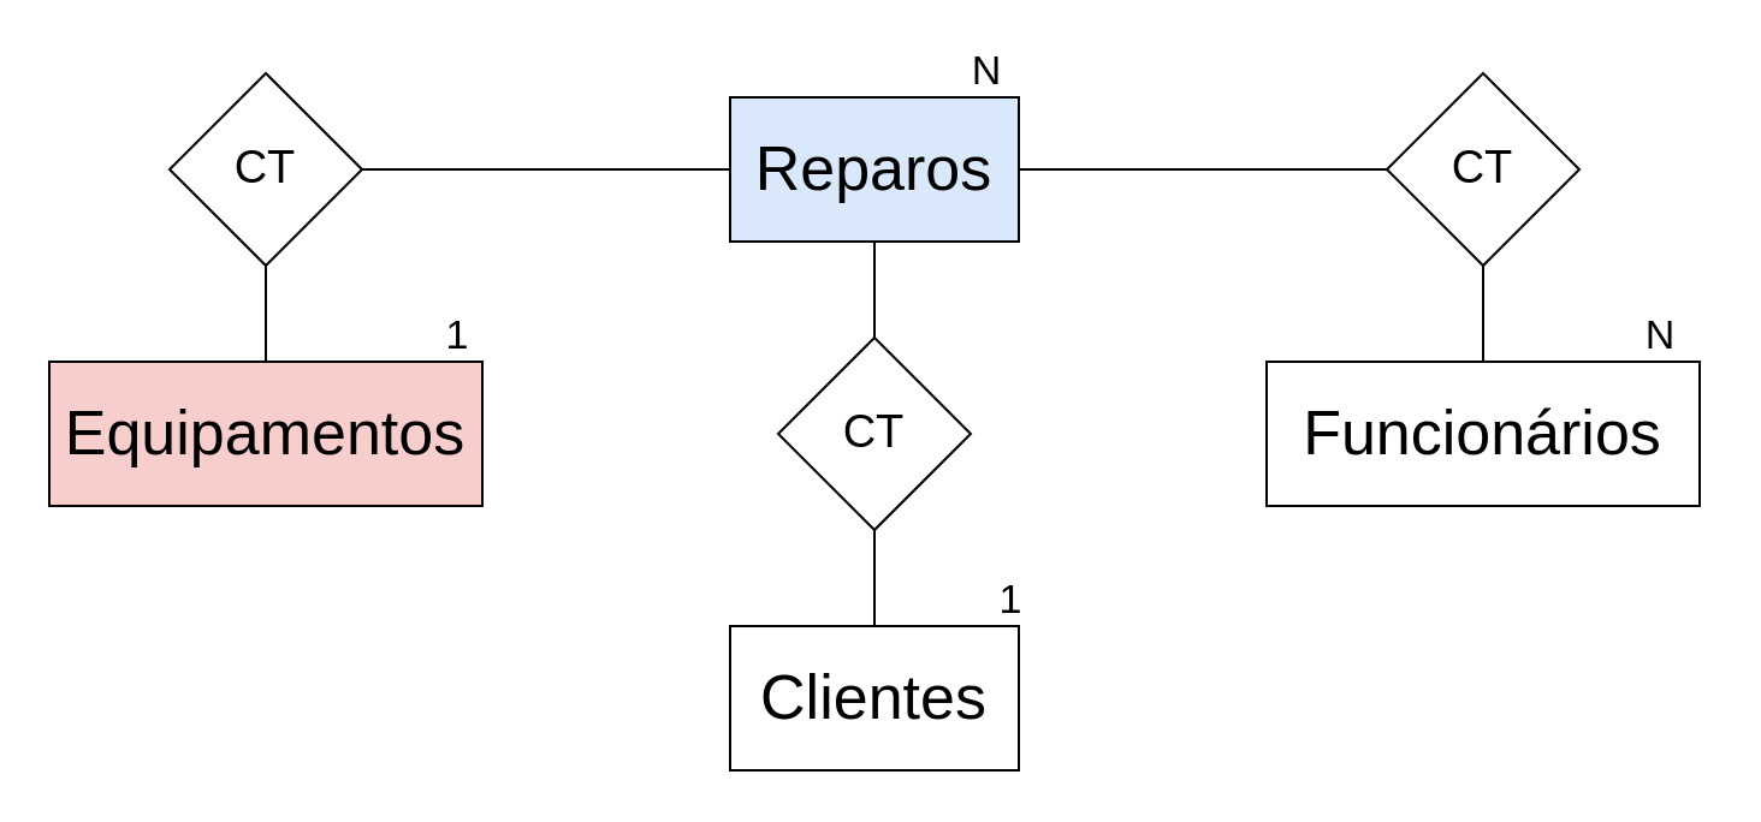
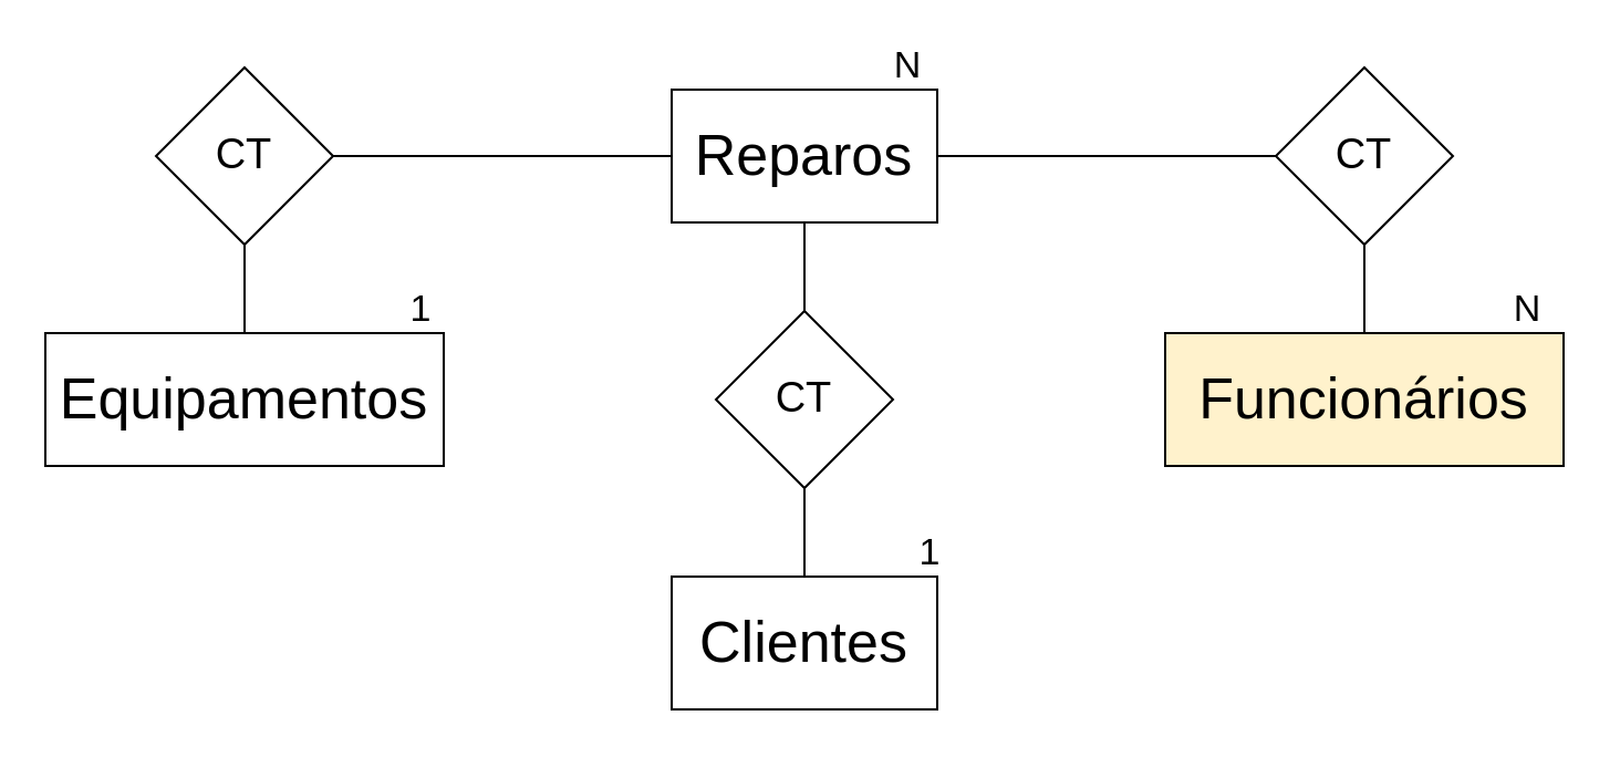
  <mxCell id="0" />
  <mxCell id="1" parent="0" />
- <mxCell id="2" value="&lt;font style=&quot;font-size: 26px&quot;&gt;Reparos&lt;/font&gt;" style="rounded=0;whiteSpace=wrap;html=1;fillColor=#dae8fc;" vertex="1" parent="1"><mxGeometry x="303" y="40" width="120" height="60" as="geometry" /></mxCell>
+ <mxCell id="2" value="&lt;font style=&quot;font-size: 26px&quot;&gt;Reparos&lt;/font&gt;" style="rounded=0;whiteSpace=wrap;html=1;" vertex="1" parent="1"><mxGeometry x="303" y="40" width="120" height="60" as="geometry" /></mxCell>
  <mxCell id="3" value="&lt;font style=&quot;font-size: 26px&quot;&gt;Clientes&lt;/font&gt;" style="rounded=0;whiteSpace=wrap;html=1;" vertex="1" parent="1"><mxGeometry x="303" y="260" width="120" height="60" as="geometry" /></mxCell>
- <mxCell id="4" value="&lt;span style=&quot;font-size: 26px&quot;&gt;Equipamentos&lt;/span&gt;" style="rounded=0;whiteSpace=wrap;html=1;fillColor=#f8cecc;" vertex="1" parent="1"><mxGeometry x="20" y="150" width="180" height="60" as="geometry" /></mxCell>
- <mxCell id="5" value="&lt;font style=&quot;font-size: 26px&quot;&gt;Funcionários&lt;/font&gt;" style="rounded=0;whiteSpace=wrap;html=1;" vertex="1" parent="1"><mxGeometry x="526" y="150" width="180" height="60" as="geometry" /></mxCell>
+ <mxCell id="4" value="&lt;span style=&quot;font-size: 26px&quot;&gt;Equipamentos&lt;/span&gt;" style="rounded=0;whiteSpace=wrap;html=1;" vertex="1" parent="1"><mxGeometry x="20" y="150" width="180" height="60" as="geometry" /></mxCell>
+ <mxCell id="5" value="&lt;font style=&quot;font-size: 26px&quot;&gt;Funcionários&lt;/font&gt;" style="rounded=0;whiteSpace=wrap;html=1;fillColor=#fff2cc;" vertex="1" parent="1"><mxGeometry x="526" y="150" width="180" height="60" as="geometry" /></mxCell>
  <mxCell id="6" value="&lt;font style=&quot;font-size: 19px&quot;&gt;CT&lt;/font&gt;" style="rhombus;whiteSpace=wrap;html=1;" vertex="1" parent="1"><mxGeometry x="576" y="30" width="80" height="80" as="geometry" /></mxCell>
  <mxCell id="7" value="&lt;font style=&quot;font-size: 19px&quot;&gt;CT&lt;/font&gt;" style="rhombus;whiteSpace=wrap;html=1;" vertex="1" parent="1"><mxGeometry x="323" y="140" width="80" height="80" as="geometry" /></mxCell>
  <mxCell id="8" value="&lt;font style=&quot;font-size: 19px&quot;&gt;CT&lt;/font&gt;" style="rhombus;whiteSpace=wrap;html=1;" vertex="1" parent="1"><mxGeometry x="70" y="30" width="80" height="80" as="geometry" /></mxCell>
  <mxCell id="9" value="" style="endArrow=none;html=1;entryX=0.5;entryY=1;entryDx=0;entryDy=0;exitX=0.5;exitY=0;exitDx=0;exitDy=0;" edge="1" parent="1" source="4" target="8"><mxGeometry width="50" height="50" relative="1" as="geometry"><mxPoint x="20" y="390" as="sourcePoint" /><mxPoint x="70" y="340" as="targetPoint" /></mxGeometry></mxCell>
  <mxCell id="10" value="" style="endArrow=none;html=1;entryX=0;entryY=0.5;entryDx=0;entryDy=0;" edge="1" parent="1" source="8" target="2"><mxGeometry width="50" height="50" relative="1" as="geometry"><mxPoint x="20" y="390" as="sourcePoint" /><mxPoint x="70" y="340" as="targetPoint" /></mxGeometry></mxCell>
  <mxCell id="11" value="" style="endArrow=none;html=1;exitX=0.5;exitY=1;exitDx=0;exitDy=0;entryX=0.5;entryY=0;entryDx=0;entryDy=0;" edge="1" parent="1" source="7" target="3"><mxGeometry width="50" height="50" relative="1" as="geometry"><mxPoint x="20" y="390" as="sourcePoint" /><mxPoint x="70" y="340" as="targetPoint" /></mxGeometry></mxCell>
  <mxCell id="12" value="" style="endArrow=none;html=1;entryX=0.5;entryY=1;entryDx=0;entryDy=0;exitX=0.5;exitY=0;exitDx=0;exitDy=0;" edge="1" parent="1" source="7" target="2"><mxGeometry width="50" height="50" relative="1" as="geometry"><mxPoint x="20" y="390" as="sourcePoint" /><mxPoint x="70" y="340" as="targetPoint" /></mxGeometry></mxCell>
  <mxCell id="13" value="" style="endArrow=none;html=1;entryX=0;entryY=0.5;entryDx=0;entryDy=0;exitX=1;exitY=0.5;exitDx=0;exitDy=0;" edge="1" parent="1" source="2" target="6"><mxGeometry width="50" height="50" relative="1" as="geometry"><mxPoint x="500" y="90" as="sourcePoint" /><mxPoint x="550" y="40" as="targetPoint" /></mxGeometry></mxCell>
  <mxCell id="14" value="" style="endArrow=none;html=1;entryX=0.5;entryY=1;entryDx=0;entryDy=0;exitX=0.5;exitY=0;exitDx=0;exitDy=0;" edge="1" parent="1" source="5" target="6"><mxGeometry width="50" height="50" relative="1" as="geometry"><mxPoint x="480" y="140" as="sourcePoint" /><mxPoint x="530" y="90" as="targetPoint" /></mxGeometry></mxCell>
  <mxCell id="15" value="&lt;font style=&quot;font-size: 17px&quot;&gt;1&lt;/font&gt;" style="text;html=1;strokeColor=none;fillColor=none;align=center;verticalAlign=middle;whiteSpace=wrap;rounded=0;" vertex="1" parent="1"><mxGeometry x="170" y="130" width="40" height="20" as="geometry" /></mxCell>
  <mxCell id="16" value="&lt;font style=&quot;font-size: 17px&quot;&gt;1&lt;/font&gt;" style="text;html=1;strokeColor=none;fillColor=none;align=center;verticalAlign=middle;whiteSpace=wrap;rounded=0;" vertex="1" parent="1"><mxGeometry x="400" y="240" width="40" height="20" as="geometry" /></mxCell>
  <mxCell id="17" value="&lt;font style=&quot;font-size: 17px&quot;&gt;N&lt;/font&gt;" style="text;html=1;strokeColor=none;fillColor=none;align=center;verticalAlign=middle;whiteSpace=wrap;rounded=0;" vertex="1" parent="1"><mxGeometry x="670" y="130" width="40" height="20" as="geometry" /></mxCell>
  <mxCell id="18" value="&lt;font style=&quot;font-size: 17px&quot;&gt;N&lt;/font&gt;" style="text;html=1;strokeColor=none;fillColor=none;align=center;verticalAlign=middle;whiteSpace=wrap;rounded=0;" vertex="1" parent="1"><mxGeometry x="390" y="20" width="40" height="20" as="geometry" /></mxCell>
